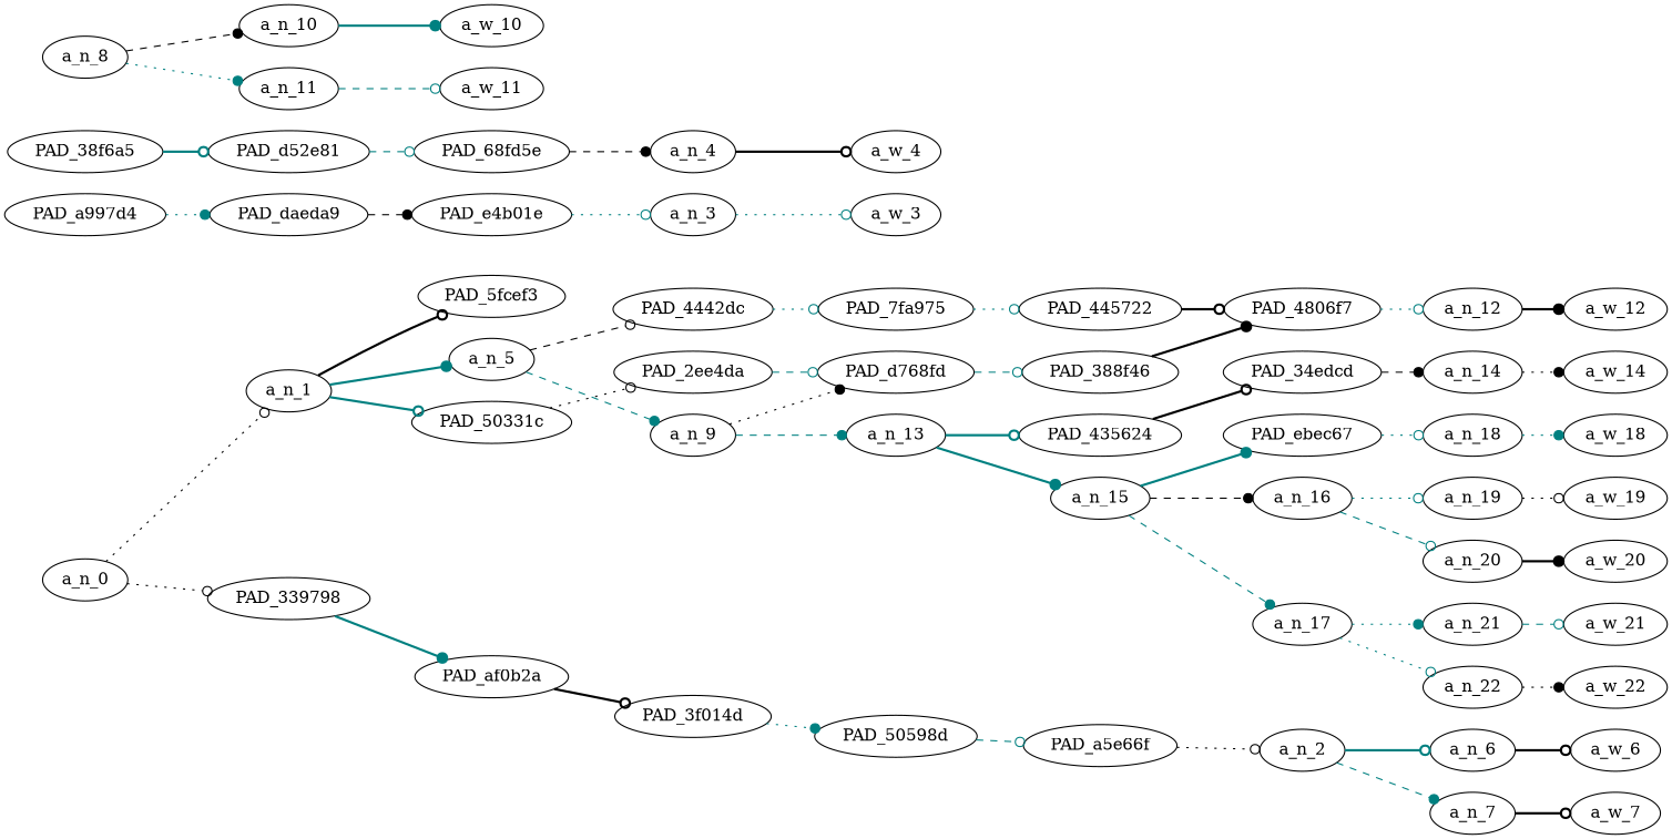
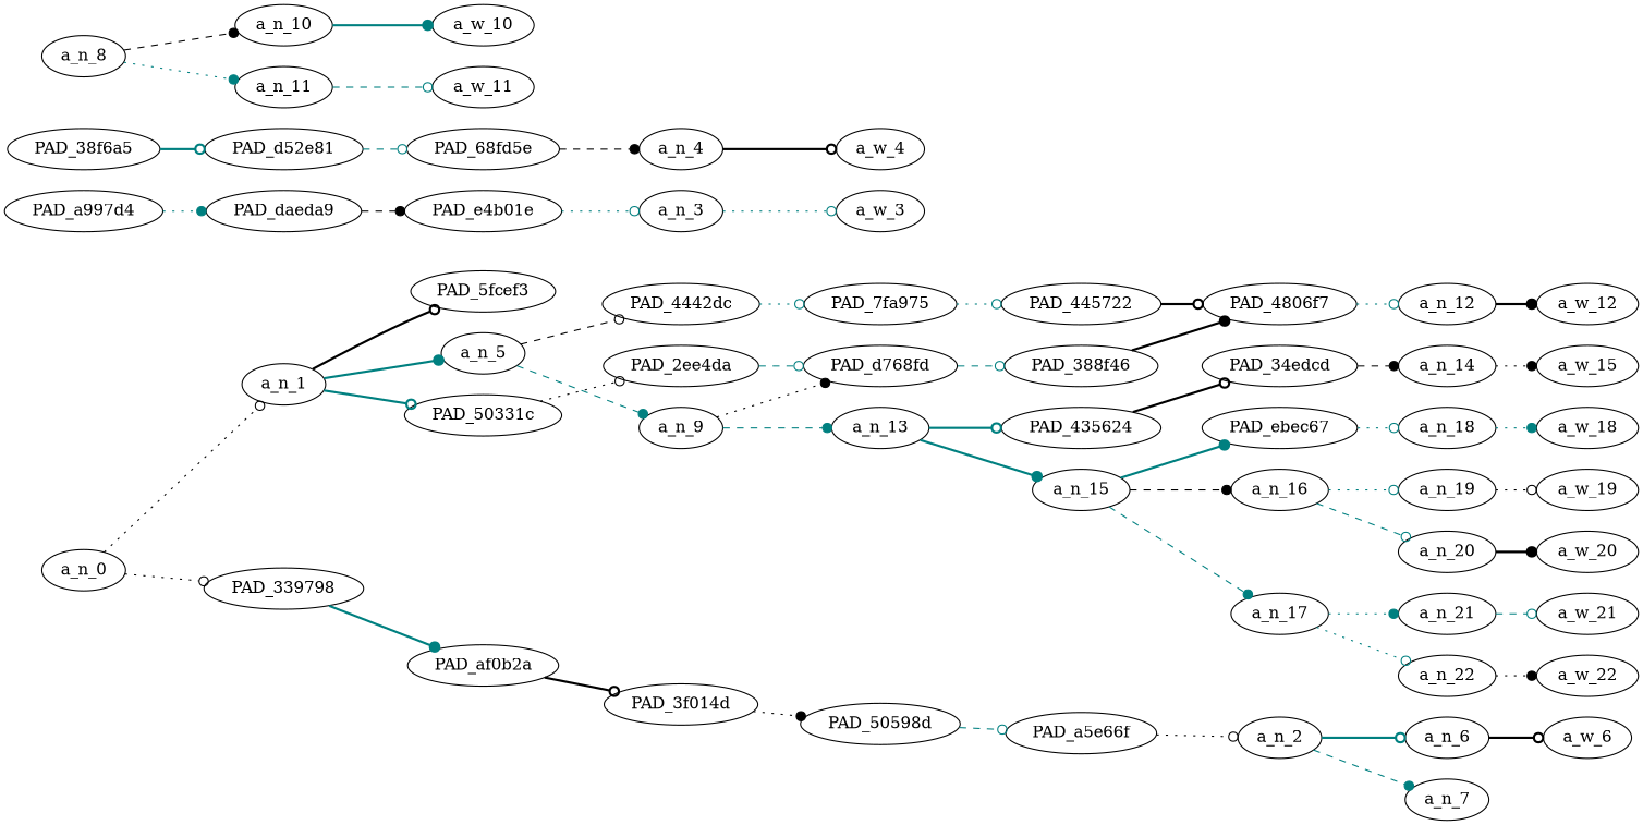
  strict digraph {
    rankdir=LR
    node [div_dir=1 index=0 level=1 text_span="[1]" value=0.11305999]
    edge [arrowhead=odot color=teal style=dotted]
    a_n_0 [level=8 text_span="[0, 1, 2, 3, 4, 5, 6, 7, 8, 9, 10, 11, 12]" value=0.99999999]
    a_n_1 [level=7 text_span="[0, 1, 2, 3, 4, 5, 6, 7, 8, 9, 10]" value=0.88541169]
    PAD_339798 [index=1 level=7 text_span="[11, 12]"]
    PAD_5fcef3 [level=6 text_span="[0]" value=0.10987686]
    PAD_50331c [index=1 level=6 value=0.04850432]
    a_n_5 [index=2 level=6 text_span="[2, 3, 4, 5, 6, 7, 8, 9, 10]" value=0.72561354]
    PAD_af0b2a [index=3 level=6 text_span="[11, 12]"]
    PAD_2ee4da [index=1 level=5 value=0.04850432]
    PAD_4442dc [index=2 level=5 text_span="[2, 3]" value=0.08170235]
    a_n_9 [index=3 level=5 text_span="[4, 5, 6, 7, 8, 9, 10]" value=0.64270435]
    PAD_3f014d [index=4 level=5 text_span="[11, 12]"]
    PAD_d768fd [div_dir=-1 index=3 level=4 text_span="[4]" value=0.03987453]
    PAD_7fa975 [index=2 level=4 text_span="[2, 3]" value=0.08170235]
    a_n_13 [index=4 level=4 text_span="[5, 6, 7, 8, 9, 10]" value=0.60158620]
    PAD_a997d4 [level=4 text_span="[0]" value=0.10987686]
    PAD_daeda9 [level=3 text_span="[0]" value=0.10987686]
    PAD_e4b01e [level=2 text_span="[0]" value=0.10987686]
    a_n_3 [text_span="[0]" value=0.10987686]
    a_w_3 [div_dir=0 level=0 text_span="[0]" value=hey]
    PAD_38f6a5 [index=1 level=4 value=0.04850432]
    PAD_d52e81 [index=1 level=3 value=0.04850432]
    PAD_68fd5e [index=1 level=2 value=0.04850432]
    a_n_4 [index=1 value=0.04850432]
    a_w_4 [div_dir=0 index=1 level=0 value=how]
    PAD_445722 [index=2 level=3 text_span="[2, 3]" value=0.08170235]
    PAD_388f46 [div_dir=-1 index=3 level=3 text_span="[4]" value=0.03987453]
    PAD_435624 [index=4 level=3 text_span="[5]" value=0.04337714]
    a_n_15 [index=5 level=3 text_span="[6, 7, 8, 9, 10]" value=0.55689456]
    PAD_4806f7 [div_dir=-1 index=3 level=2 text_span="[4]" value=0.03987453]
    a_n_8 [index=2 level=2 text_span="[2, 3]" value=0.08170235]
    a_n_10 [div_dir=-1 index=2 text_span="[2]" value=0.04019654]
    a_n_11 [index=3 text_span="[3]" value=0.04134138]
    a_w_10 [div_dir=0 index=2 level=0 text_span="[2]" value=about]
    a_w_11 [div_dir=0 index=3 level=0 text_span="[3]" value=you]
    PAD_34edcd [index=4 level=2 text_span="[5]" value=0.04337714]
    PAD_ebec67 [index=7 level=2 text_span="[10]" value=0.13970596]
    a_n_16 [index=5 level=2 text_span="[6, 7]" value=0.31282803]
    a_n_17 [index=6 level=2 text_span="[8, 9]" value=0.10297853]
    a_n_12 [div_dir=-1 index=4 text_span="[4]" value=0.03987453]
    a_w_12 [div_dir=0 index=4 level=0 text_span="[4]" value=go]
    a_n_14 [index=5 text_span="[5]" value=0.04337714]
    a_n_18 [index=10 text_span="[10]" value=0.13970596]
    a_n_19 [index=6 text_span="[6]" value=0.05311291]
    a_n_20 [index=7 text_span="[7]" value=0.25783190]
    a_n_21 [index=8 text_span="[8]" value=0.06573452]
    a_n_22 [index=9 text_span="[9]" value=0.03693625]
-   a_w_14 [div_dir=0 index=5 level=0 text_span="[5]" value=be]
+   a_w_14 [div_dir=0 index=5 level=0 text_span="[5]" value=be label=a_w_15]
    a_w_18 [div_dir=0 index=10 level=0 text_span="[10]" value=schlomo]
    a_w_19 [div_dir=0 index=6 level=0 text_span="[6]" value=a]
    a_w_20 [div_dir=0 index=7 level=0 text_span="[7]" value=kike]
    a_w_21 [div_dir=0 index=8 level=0 text_span="[8]" value=somewhere]
    a_w_22 [div_dir=0 index=9 level=0 text_span="[9]" value=else]
    PAD_50598d [index=5 level=4 text_span="[11, 12]"]
    PAD_a5e66f [index=6 level=3 text_span="[11, 12]"]
    a_n_2 [index=8 level=2 text_span="[11, 12]"]
    a_n_6 [index=11 text_span="[11]" value=0.05259329]
    a_n_7 [index=12 text_span="[12]" value=0.05989348]
    a_w_6 [div_dir=0 index=11 level=0 text_span="[11]" value=sound]
-   a_w_7 [div_dir=0 index=12 level=0 text_span="[12]" value=good]
    a_n_0 -> a_n_1 [color=black]
    a_n_0 -> PAD_339798 [color=black]
    a_n_1 -> PAD_5fcef3 [color=black style=bold]
    a_n_1 -> PAD_50331c [style=bold]
    a_n_1 -> a_n_5 [arrowhead=dot style=bold]
    PAD_339798 -> PAD_af0b2a [arrowhead=dot style=bold]
    PAD_50331c -> PAD_2ee4da [color=black]
    a_n_5 -> PAD_4442dc [color=black style=dashed]
    a_n_5 -> a_n_9 [arrowhead=dot style=dashed]
    PAD_af0b2a -> PAD_3f014d [color=black style=bold]
    PAD_2ee4da -> PAD_d768fd [style=dashed]
    PAD_4442dc -> PAD_7fa975
    a_n_9 -> PAD_d768fd [arrowhead=dot color=black]
    a_n_9 -> a_n_13 [arrowhead=dot style=dashed]
-   PAD_3f014d -> PAD_50598d [arrowhead=dot]
+   PAD_3f014d -> PAD_50598d [arrowhead=dot color=black]
    PAD_d768fd -> PAD_388f46 [style=dashed]
    PAD_7fa975 -> PAD_445722
    a_n_13 -> PAD_435624 [style=bold]
    a_n_13 -> a_n_15 [arrowhead=dot style=bold]
    PAD_a997d4 -> PAD_daeda9 [arrowhead=dot]
    PAD_daeda9 -> PAD_e4b01e [arrowhead=dot color=black style=dashed]
    PAD_e4b01e -> a_n_3
    a_n_3 -> a_w_3
    PAD_38f6a5 -> PAD_d52e81 [style=bold]
    PAD_d52e81 -> PAD_68fd5e [style=dashed]
    PAD_68fd5e -> a_n_4 [arrowhead=dot color=black style=dashed]
    a_n_4 -> a_w_4 [color=black style=bold]
    PAD_445722 -> PAD_4806f7 [color=black style=bold]
    PAD_388f46 -> PAD_4806f7 [arrowhead=dot color=black style=bold]
    PAD_435624 -> PAD_34edcd [color=black style=bold]
    a_n_15 -> PAD_ebec67 [arrowhead=dot style=bold]
    a_n_15 -> a_n_16 [arrowhead=dot color=black style=dashed]
    a_n_15 -> a_n_17 [arrowhead=dot style=dashed]
    PAD_4806f7 -> a_n_12
    a_n_8 -> a_n_10 [arrowhead=dot color=black style=dashed]
    a_n_8 -> a_n_11 [arrowhead=dot]
    a_n_10 -> a_w_10 [arrowhead=dot style=bold]
    a_n_11 -> a_w_11 [style=dashed]
    PAD_34edcd -> a_n_14 [arrowhead=dot color=black style=dashed]
    PAD_ebec67 -> a_n_18
    a_n_16 -> a_n_19
    a_n_16 -> a_n_20 [style=dashed]
    a_n_17 -> a_n_21 [arrowhead=dot]
    a_n_17 -> a_n_22
    a_n_12 -> a_w_12 [arrowhead=dot color=black style=bold]
    a_n_14 -> a_w_14 [arrowhead=dot color=black]
    a_n_18 -> a_w_18 [arrowhead=dot]
    a_n_19 -> a_w_19 [color=black]
    a_n_20 -> a_w_20 [arrowhead=dot color=black style=bold]
    a_n_21 -> a_w_21 [style=dashed]
    a_n_22 -> a_w_22 [arrowhead=dot color=black]
    PAD_50598d -> PAD_a5e66f [style=dashed]
    PAD_a5e66f -> a_n_2 [color=black]
    a_n_2 -> a_n_6 [style=bold]
    a_n_2 -> a_n_7 [arrowhead=dot style=dashed]
    a_n_6 -> a_w_6 [color=black style=bold]
-   a_n_7 -> a_w_7 [color=black style=bold]
  }
